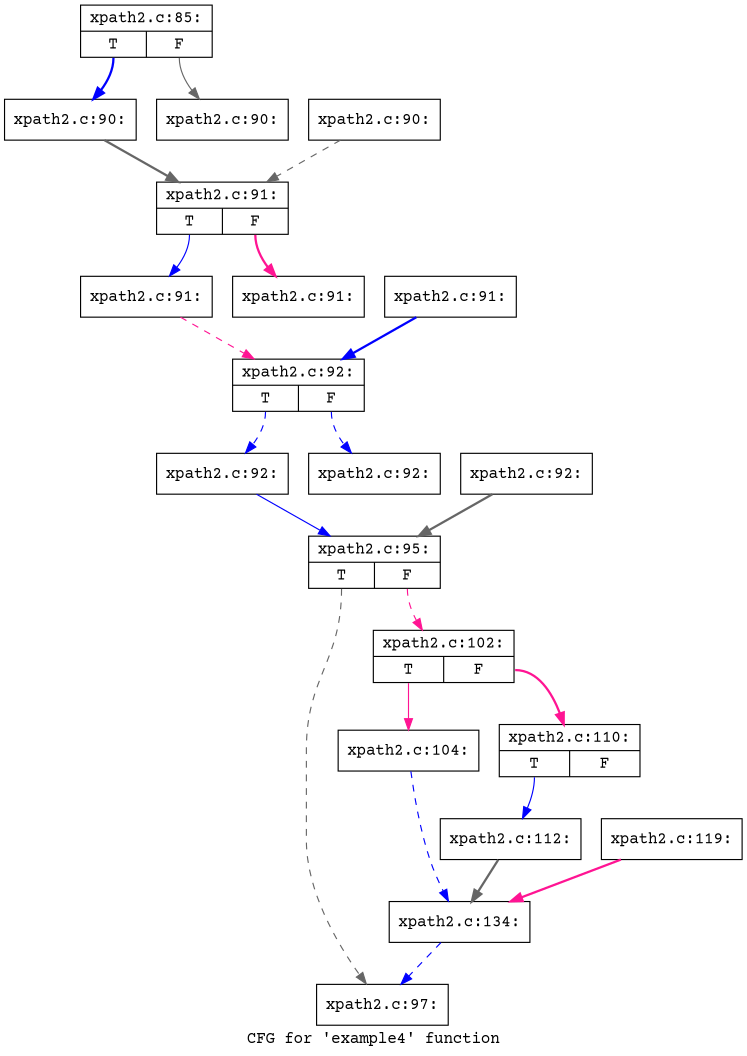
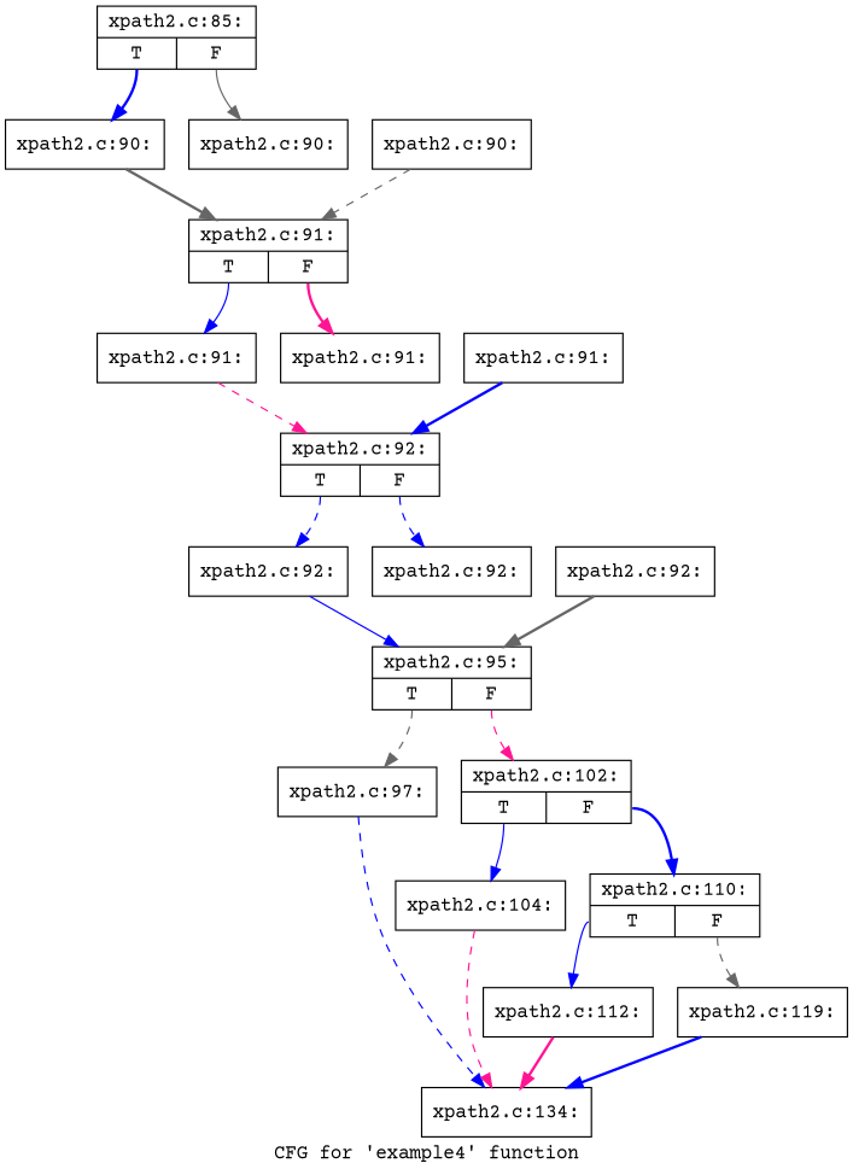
  digraph {
    fontname="Courier Prime"
    label="CFG for 'example4' function"
    node [fontname="Courier Prime" shape=record]
    edge [color=blue fontname="Courier Prime" style=dashed]
    n1 [label="{xpath2.c:85:|{<s0>T|<s1>F}}"]
    n2 [label="{xpath2.c:90:}"]
    n3 [label="{xpath2.c:90:}"]
    n4 [label="{xpath2.c:91:|{<s0>T|<s1>F}}"]
    n5 [label="{xpath2.c:91:}"]
    n6 [label="{xpath2.c:91:}"]
    n7 [label="{xpath2.c:92:|{<s0>T|<s1>F}}"]
    n8 [label="{xpath2.c:90:}"]
    n9 [label="{xpath2.c:92:}"]
    n10 [label="{xpath2.c:92:}"]
    n11 [label="{xpath2.c:95:|{<s0>T|<s1>F}}"]
    n12 [label="{xpath2.c:91:}"]
    n13 [label="{xpath2.c:97:}"]
    n14 [label="{xpath2.c:102:|{<s0>T|<s1>F}}"]
    n15 [label="{xpath2.c:134:}"]
    n16 [label="{xpath2.c:104:}"]
    n17 [label="{xpath2.c:110:|{<s0>T|<s1>F}}"]
    n18 [label="{xpath2.c:92:}"]
    n19 [label="{xpath2.c:112:}"]
    n20 [label="{xpath2.c:119:}"]
    n1 -> n2 [style=bold tailport=s0]
    n1 -> n3 [color=gray40 style=solid tailport=s1]
    n2 -> n4 [color=gray40 style=bold]
    n4 -> n5 [style=solid tailport=s0]
    n4 -> n6 [color=deeppink style=bold tailport=s1]
    n5 -> n7 [color=deeppink]
    n7 -> n9 [tailport=s0]
    n7 -> n10 [tailport=s1]
    n8 -> n4 [color=gray40]
    n9 -> n11 [style=solid]
    n11 -> n13 [color=gray40 tailport=s0]
    n11 -> n14 [color=deeppink tailport=s1]
    n12 -> n7 [style=bold]
-   n15 -> n13
-   n14 -> n16 [color=deeppink style=solid tailport=s0]
-   n14 -> n17 [color=deeppink style=bold tailport=s1]
-   n16 -> n15
+   n13 -> n15
+   n14 -> n16 [style=solid tailport=s0]
+   n14 -> n17 [style=bold tailport=s1]
+   n16 -> n15 [color=deeppink]
    n17 -> n19 [style=solid tailport=s0]
+   n17 -> n20 [color=gray40 tailport=s1]
    n18 -> n11 [color=gray40 style=bold]
-   n19 -> n15 [color=gray40 style=bold]
-   n20 -> n15 [color=deeppink style=bold]
+   n19 -> n15 [color=deeppink style=bold]
+   n20 -> n15 [style=bold]
  }
